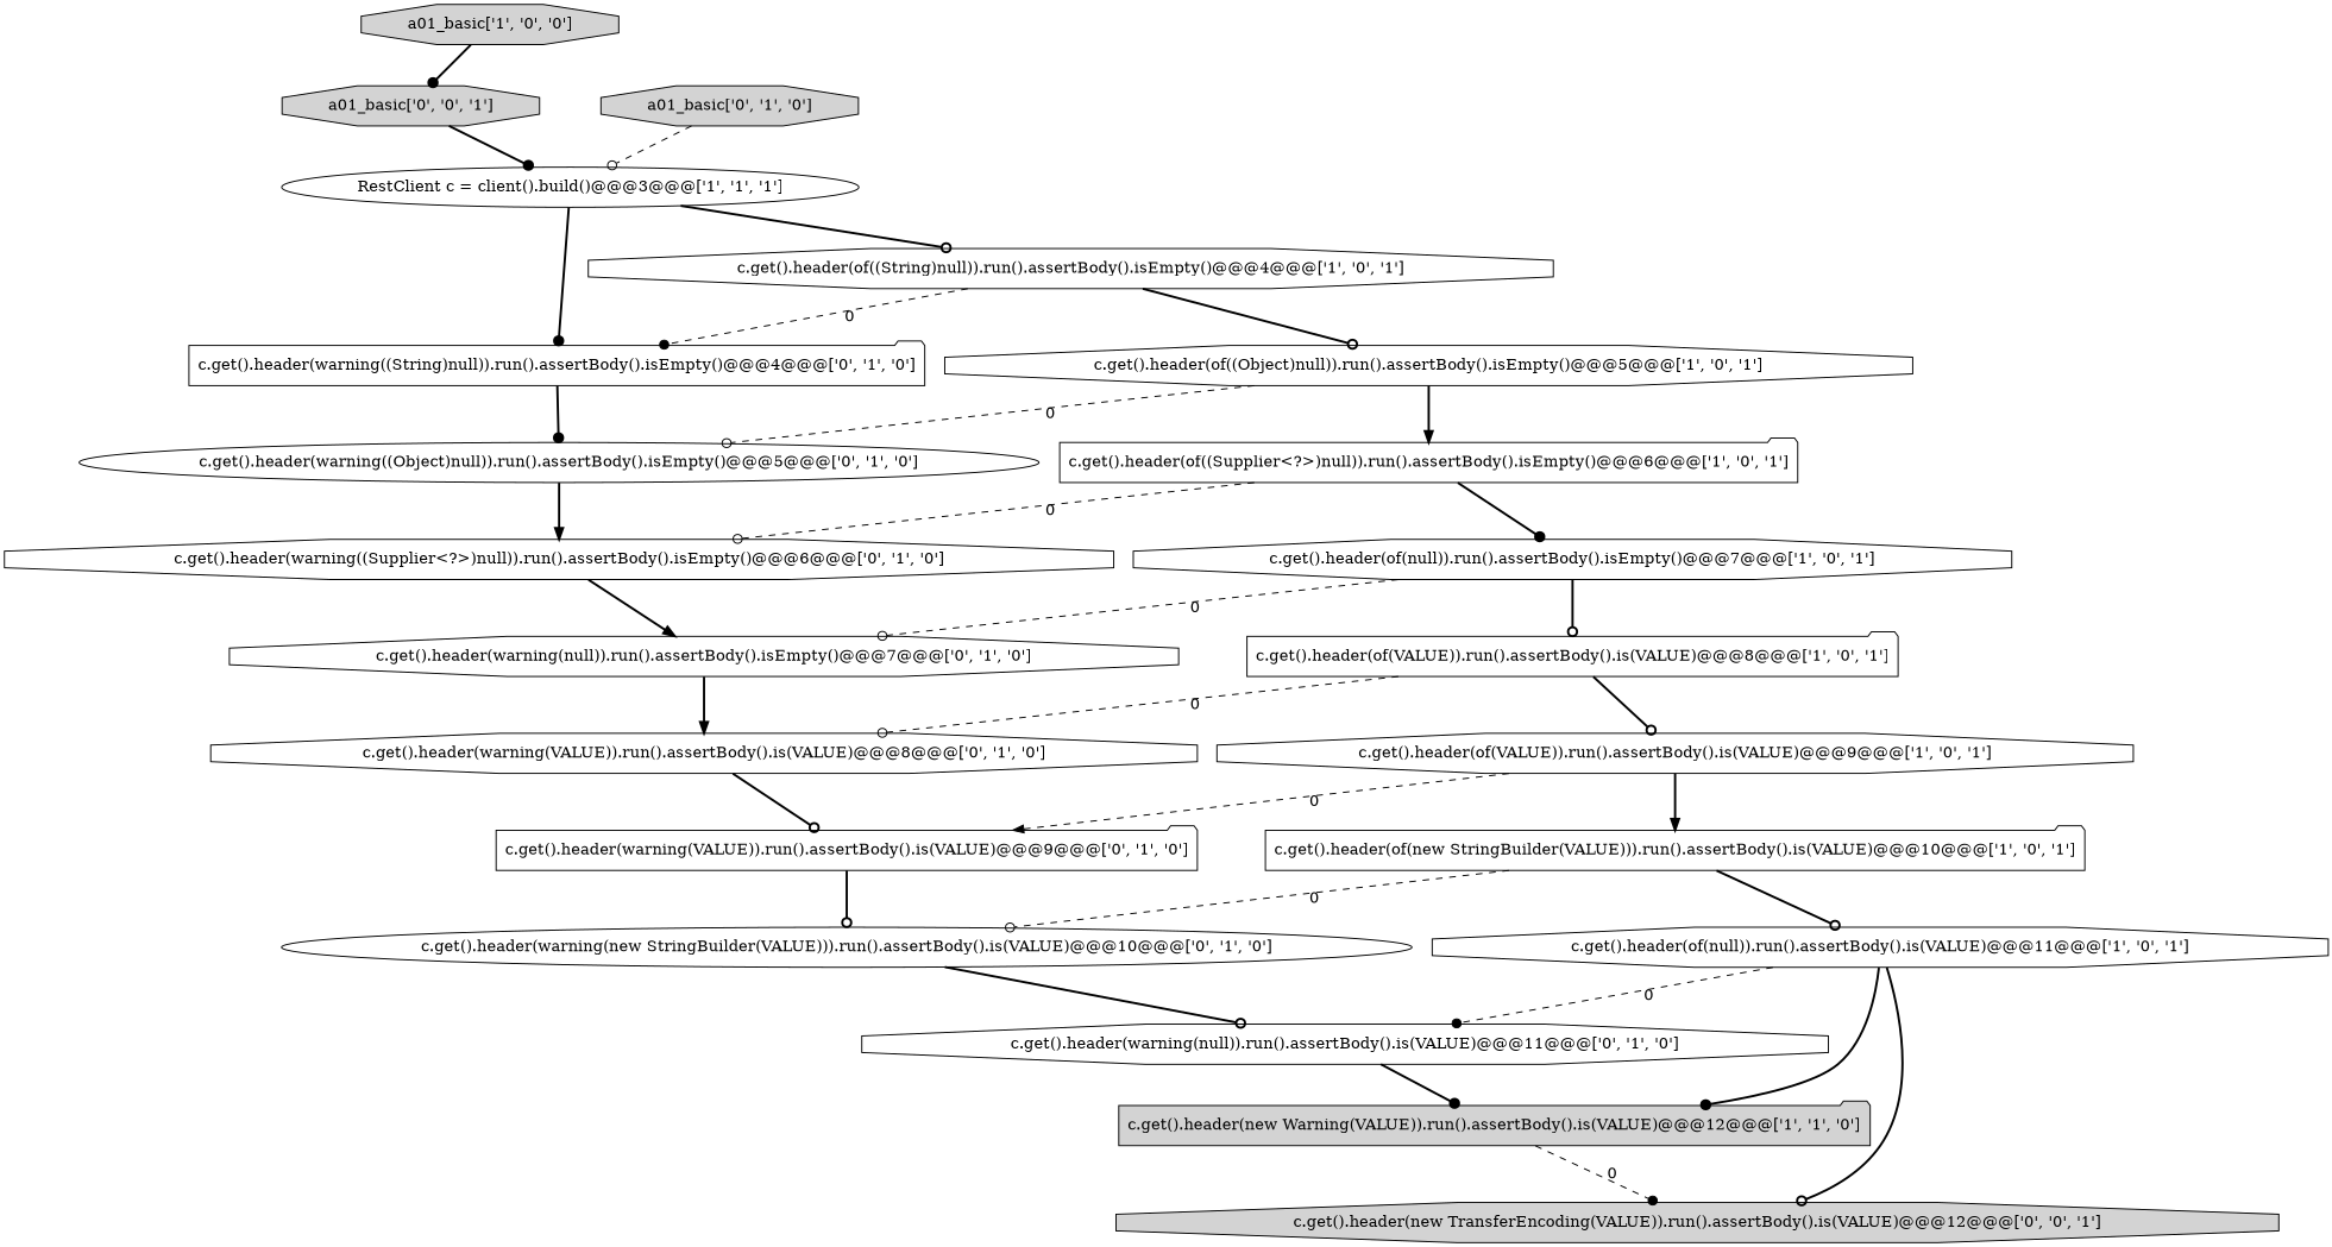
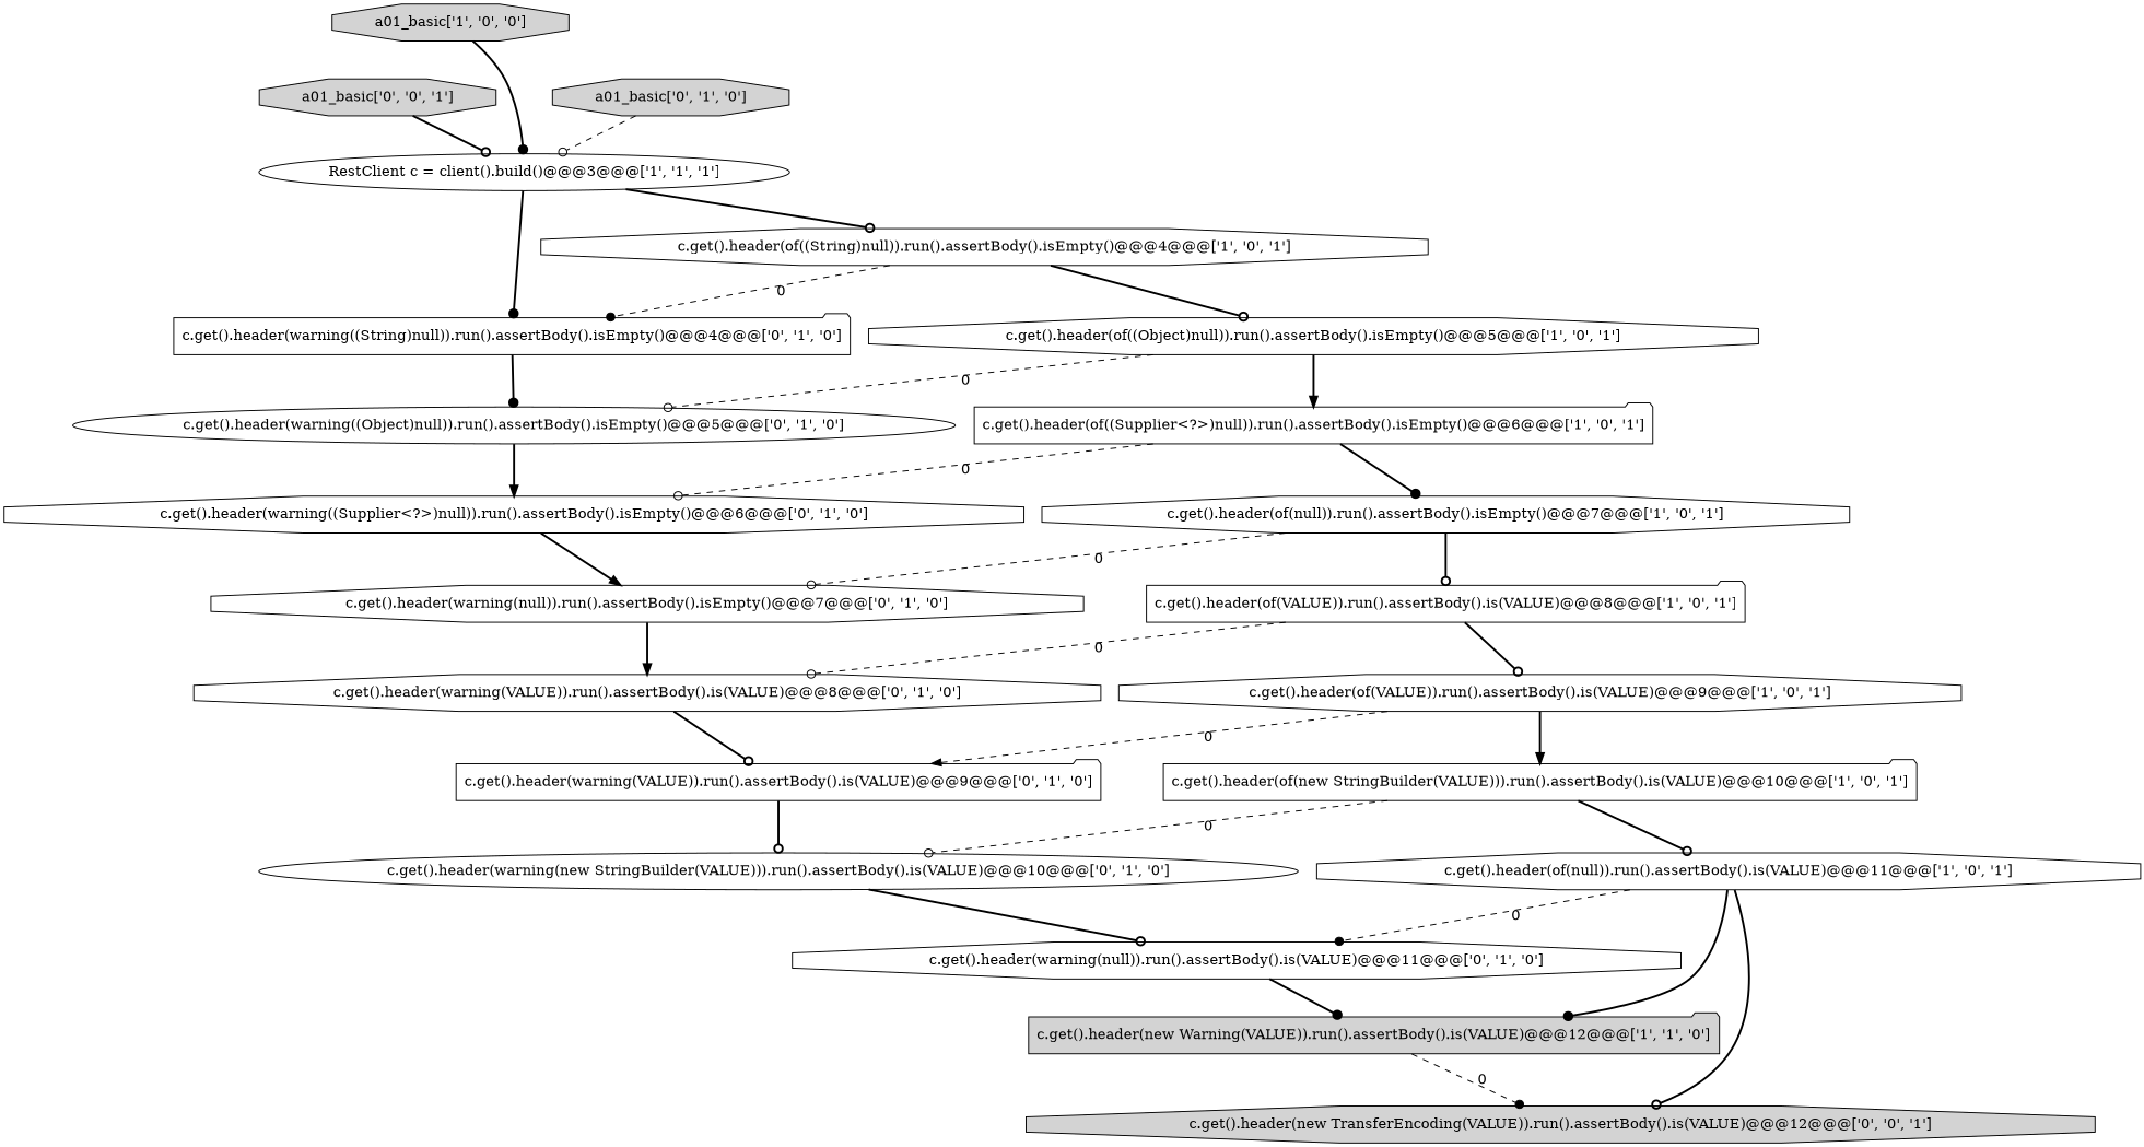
  digraph {
    node [fillcolor=white shape=octagon style=filled]
    edge [arrowhead=odot style=bold]
    n1 [label="c.get().header(of((Object)null)).run().assertBody().isEmpty()@@@5@@@['1', '0', '1']"]
    n2 [label="c.get().header(warning((Object)null)).run().assertBody().isEmpty()@@@5@@@['0', '1', '0']" shape=ellipse]
    n3 [label="c.get().header(of((Supplier<?>)null)).run().assertBody().isEmpty()@@@6@@@['1', '0', '1']" shape=folder]
    n4 [label="c.get().header(warning((Supplier<?>)null)).run().assertBody().isEmpty()@@@6@@@['0', '1', '0']"]
    n5 [label="c.get().header(of(null)).run().assertBody().isEmpty()@@@7@@@['1', '0', '1']"]
    n6 [label="c.get().header(of(new StringBuilder(VALUE))).run().assertBody().is(VALUE)@@@10@@@['1', '0', '1']" shape=folder]
    n7 [label="c.get().header(warning(new StringBuilder(VALUE))).run().assertBody().is(VALUE)@@@10@@@['0', '1', '0']" shape=ellipse]
    n8 [label="c.get().header(of(null)).run().assertBody().is(VALUE)@@@11@@@['1', '0', '1']"]
    n9 [label="c.get().header(warning(null)).run().assertBody().is(VALUE)@@@11@@@['0', '1', '0']"]
    n10 [fillcolor=lightgray label="c.get().header(new Warning(VALUE)).run().assertBody().is(VALUE)@@@12@@@['1', '1', '0']" shape=folder]
    n11 [fillcolor=lightgray label="c.get().header(new TransferEncoding(VALUE)).run().assertBody().is(VALUE)@@@12@@@['0', '0', '1']"]
    n12 [label="c.get().header(warning(null)).run().assertBody().isEmpty()@@@7@@@['0', '1', '0']"]
    n13 [label="c.get().header(warning(VALUE)).run().assertBody().is(VALUE)@@@8@@@['0', '1', '0']"]
    n14 [label="c.get().header(warning((String)null)).run().assertBody().isEmpty()@@@4@@@['0', '1', '0']" shape=folder]
    n15 [label="c.get().header(of(VALUE)).run().assertBody().is(VALUE)@@@8@@@['1', '0', '1']" shape=folder]
    n16 [label="c.get().header(of(VALUE)).run().assertBody().is(VALUE)@@@9@@@['1', '0', '1']"]
    n17 [label="c.get().header(warning(VALUE)).run().assertBody().is(VALUE)@@@9@@@['0', '1', '0']" shape=folder]
    n18 [label="c.get().header(of((String)null)).run().assertBody().isEmpty()@@@4@@@['1', '0', '1']"]
    n19 [fillcolor=lightgray label="a01_basic['0', '0', '1']"]
    n20 [label="RestClient c = client().build()@@@3@@@['1', '1', '1']" shape=ellipse]
    n21 [fillcolor=lightgray label="a01_basic['0', '1', '0']"]
    n22 [fillcolor=lightgray label="a01_basic['1', '0', '0']"]
    n1 -> n2 [label=0 style=dashed]
    n1 -> n3 [arrowhead=normal]
    n2 -> n4 [arrowhead=normal]
    n3 -> n4 [label=0 style=dashed]
    n3 -> n5 [arrowhead=dot]
    n4 -> n12 [arrowhead=normal]
    n5 -> n12 [label=0 style=dashed]
    n5 -> n15
    n6 -> n7 [label=0 style=dashed]
    n6 -> n8
    n7 -> n9
    n8 -> n9 [arrowhead=dot label=0 style=dashed]
    n8 -> n10 [arrowhead=dot]
    n8 -> n11
    n9 -> n10 [arrowhead=dot]
    n10 -> n11 [arrowhead=dot label=0 style=dashed]
    n12 -> n13 [arrowhead=normal]
    n13 -> n17
    n14 -> n2 [arrowhead=dot]
    n15 -> n13 [label=0 style=dashed]
    n15 -> n16
    n16 -> n6 [arrowhead=normal]
    n16 -> n17 [arrowhead=normal label=0 style=dashed]
    n17 -> n7
    n18 -> n1
    n18 -> n14 [arrowhead=dot label=0 style=dashed]
-   n19 -> n20 [arrowhead=dot]
+   n19 -> n20
    n20 -> n14 [arrowhead=dot]
    n20 -> n18
    n21 -> n20 [style=dashed]
-   n22 -> n19 [arrowhead=dot]
+   n22 -> n20 [arrowhead=dot]
  }
